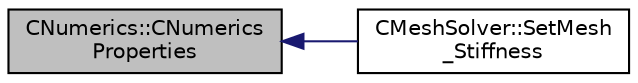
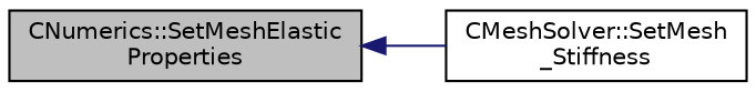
  digraph {
    rankdir=LR
    node [color=black fontname=Helvetica fontsize=10 shape=record style=filled]
-   n1 [fillcolor=grey75 fontcolor=black height=0.2 label="CNumerics::CNumerics\lProperties" width=0.4]
+   n1 [fillcolor=grey75 fontcolor=black height=0.2 label="CNumerics::SetMeshElastic\lProperties" width=0.4]
    n2 [fillcolor=white height=0.2 label="CMeshSolver::SetMesh\l_Stiffness" width=0.4]
    n1 -> n2 [color=midnightblue dir=back fontname=Helvetica fontsize=10 labelfontname=Helvetica labelfontsize=10 style=solid]
  }
